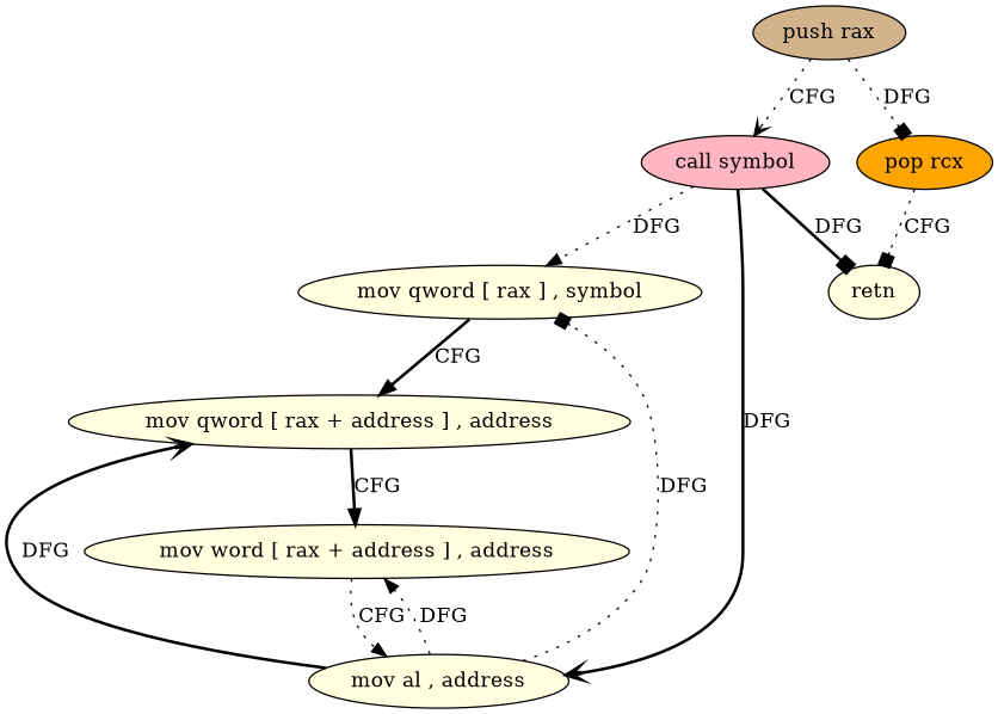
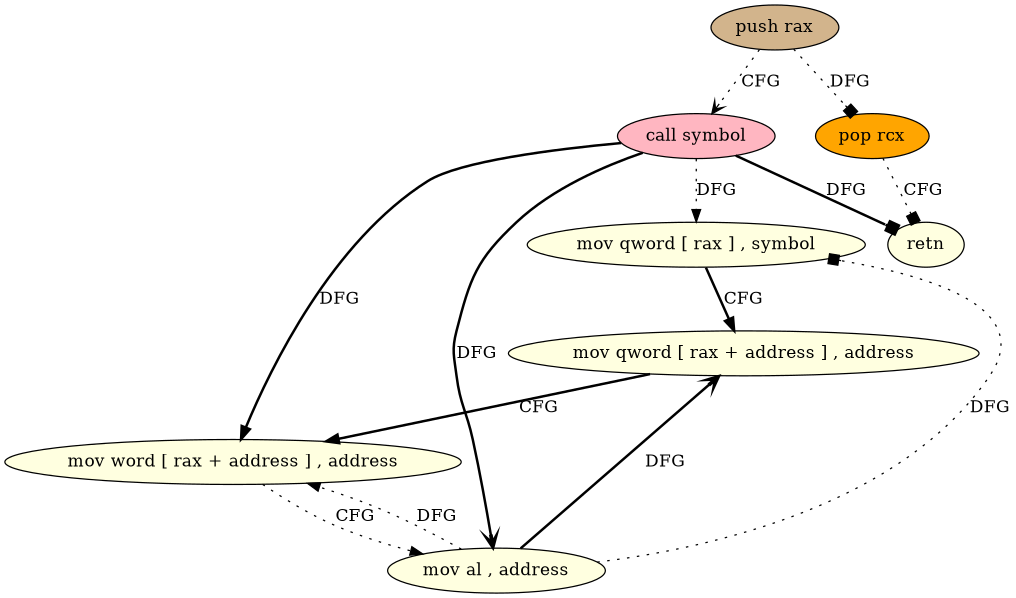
  digraph {
    node [fillcolor=lightyellow style=filled]
    edge [arrowhead=normal style=dotted]
    n1 [fillcolor=tan label="push rax"]
    n2 [fillcolor=lightpink label="call symbol"]
    n3 [fillcolor=orange label="pop rcx"]
    n4 [label="mov qword [ rax ] , symbol"]
    n5 [label="mov word [ rax + address ] , address"]
    n6 [label="mov al , address"]
    n7 [label=retn]
    n8 [label="mov qword [ rax + address ] , address"]
    n1 -> n2 [arrowhead=vee label=CFG]
    n1 -> n3 [arrowhead=box label=DFG]
    n2 -> n4 [label=DFG]
+   n2 -> n5 [label=DFG style=bold]
    n2 -> n6 [arrowhead=vee label=DFG style=bold]
    n2 -> n7 [arrowhead=box label=DFG style=bold]
    n3 -> n7 [arrowhead=box label=CFG]
    n4 -> n8 [label=CFG style=bold]
    n5 -> n6 [label=CFG]
    n6 -> n4 [arrowhead=box label=DFG]
    n6 -> n5 [label=DFG]
    n6 -> n8 [arrowhead=vee label=DFG style=bold]
    n8 -> n5 [label=CFG style=bold]
  }
